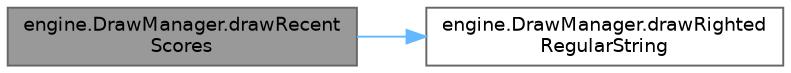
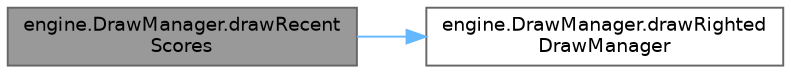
  digraph {
    rankdir=LR
    node [fontname=Helvetica fontsize=10 shape=box style=filled]
    n1 [color=gray40 fillcolor=grey60 fontcolor=black height=0.2 label="engine.DrawManager.drawRecent\lScores" width=0.4]
-   n2 [color=grey40 fillcolor=white height=0.2 label="engine.DrawManager.drawRighted\lRegularString" width=0.4]
+   n2 [color=grey40 fillcolor=white height=0.2 label="engine.DrawManager.drawRighted\lDrawManager" width=0.4]
    n1 -> n2 [color=steelblue1 fontname=Helvetica fontsize=10 labelfontname=Helvetica labelfontsize=10 style=solid]
  }
